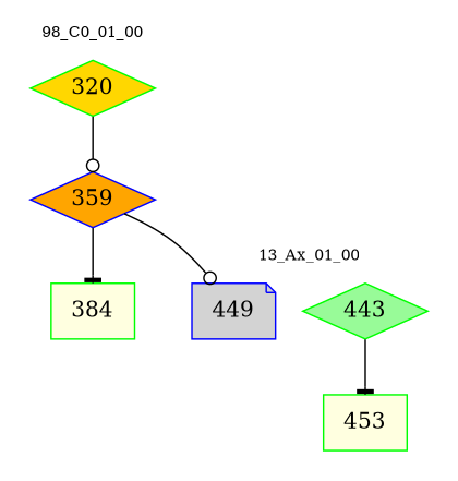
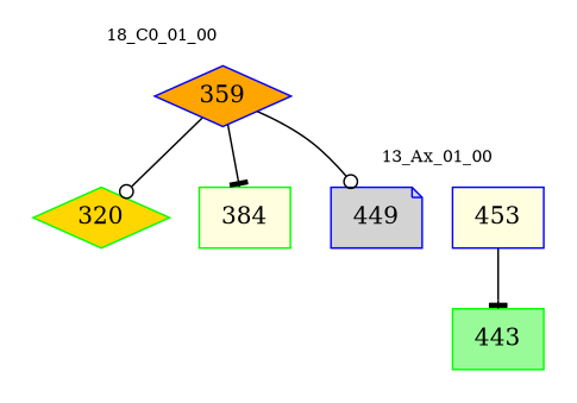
  digraph {
    node [color=blue fillcolor=lightyellow shape=box style=filled]
    edge [arrowhead=tee color=black]
-   n1 [color=green label=453]
-   n2 [color=green fillcolor=palegreen label=443 shape=diamond]
+   n1 [label=453]
+   n2 [color=green fillcolor=palegreen label=443]
    n3 [fillcolor=lightgrey label=449 shape=note]
    n4 [fillcolor=orange label=359 shape=diamond]
    n5 [color=green fillcolor=gold label=320 shape=diamond]
    n6 [color=green label=384]
    subgraph cluster_1 {
      color=white
      fontsize=10
      label="13_Ax_01_00"
      n1
      n2
      n3
    }
    subgraph cluster_2 {
      color=white
      fontsize=10
-     label="98_C0_01_00"
+     label="18_C0_01_00"
      n4
      n5
      n6
    }
-   n2 -> n1
+   n1 -> n2
    n4 -> n3 [arrowhead=odot]
-   n5 -> n4 [arrowhead=odot]
+   n4 -> n5 [arrowhead=odot]
    n4 -> n6
  }
